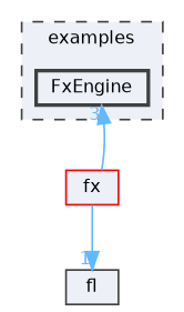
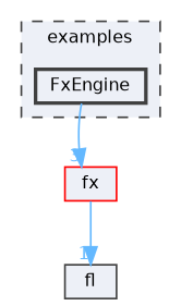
  digraph {
    compound=true
    node [color=grey25 fillcolor="#edf0f7" fontname=Helvetica fontsize=10 shape=box style=filled]
    edge [color=steelblue1 fontcolor=steelblue1 fontname=Helvetica fontsize=10 labeldistance=1.5 labelfontname=Helvetica labelfontsize=10]
    n1 [height=0.2 label=FxEngine style="filled,bold" width=0.4]
    n2 [color=red height=0.2 label=fx width=0.4]
    n3 [height=0.2 label=fl width=0.4]
    subgraph cluster_1 {
      bgcolor="#edf0f7"
      fontname=Helvetica
      fontsize=10
      label=examples
      pencolor=grey25
      style="filled,dashed"
      n1
    }
-   n2 -> n1 [headlabel=3]
+   n1 -> n2 [headlabel=3]
    n2 -> n3 [headlabel=1]
  }
